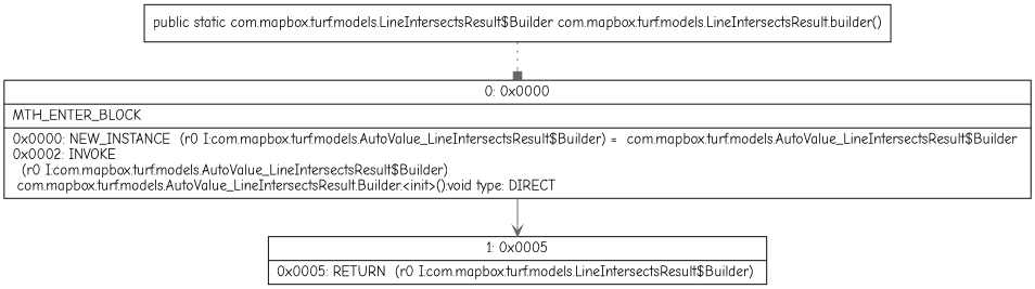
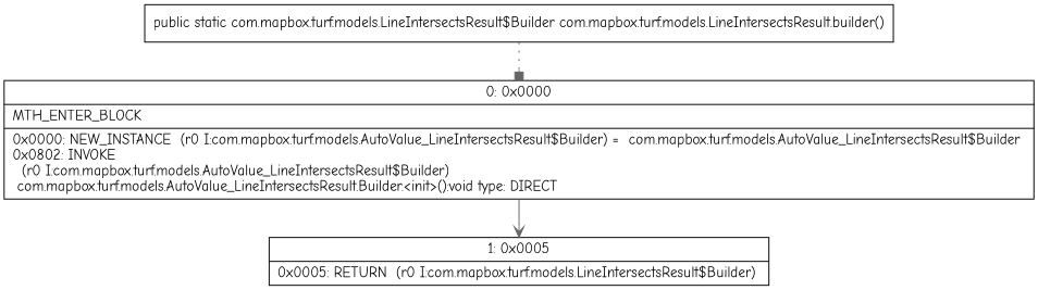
  digraph {
    fontname="Comic Neue"
    node [shape=record fontname="Comic Neue"]
    edge [color=gray40 fontname="Comic Neue"]
-   n1 [label="{0\:\ 0x0000|MTH_ENTER_BLOCK\l|0x0000: NEW_INSTANCE  (r0 I:com.mapbox.turf.models.AutoValue_LineIntersectsResult$Builder) =  com.mapbox.turf.models.AutoValue_LineIntersectsResult$Builder \l0x0002: INVOKE  \l  (r0 I:com.mapbox.turf.models.AutoValue_LineIntersectsResult$Builder)\l com.mapbox.turf.models.AutoValue_LineIntersectsResult.Builder.\<init\>():void type: DIRECT \l}"]
+   n1 [label="{0\:\ 0x0000|MTH_ENTER_BLOCK\l|0x0000: NEW_INSTANCE  (r0 I:com.mapbox.turf.models.AutoValue_LineIntersectsResult$Builder) =  com.mapbox.turf.models.AutoValue_LineIntersectsResult$Builder \l0x0802: INVOKE  \l  (r0 I:com.mapbox.turf.models.AutoValue_LineIntersectsResult$Builder)\l com.mapbox.turf.models.AutoValue_LineIntersectsResult.Builder.\<init\>():void type: DIRECT \l}"]
    n2 [label="{1\:\ 0x0005|0x0005: RETURN  (r0 I:com.mapbox.turf.models.LineIntersectsResult$Builder) \l}"]
    n3 [label="{public static com.mapbox.turf.models.LineIntersectsResult$Builder com.mapbox.turf.models.LineIntersectsResult.builder() }"]
    n1 -> n2 [style=solid arrowhead=vee]
    n3 -> n1 [style=dotted arrowhead=box]
  }
